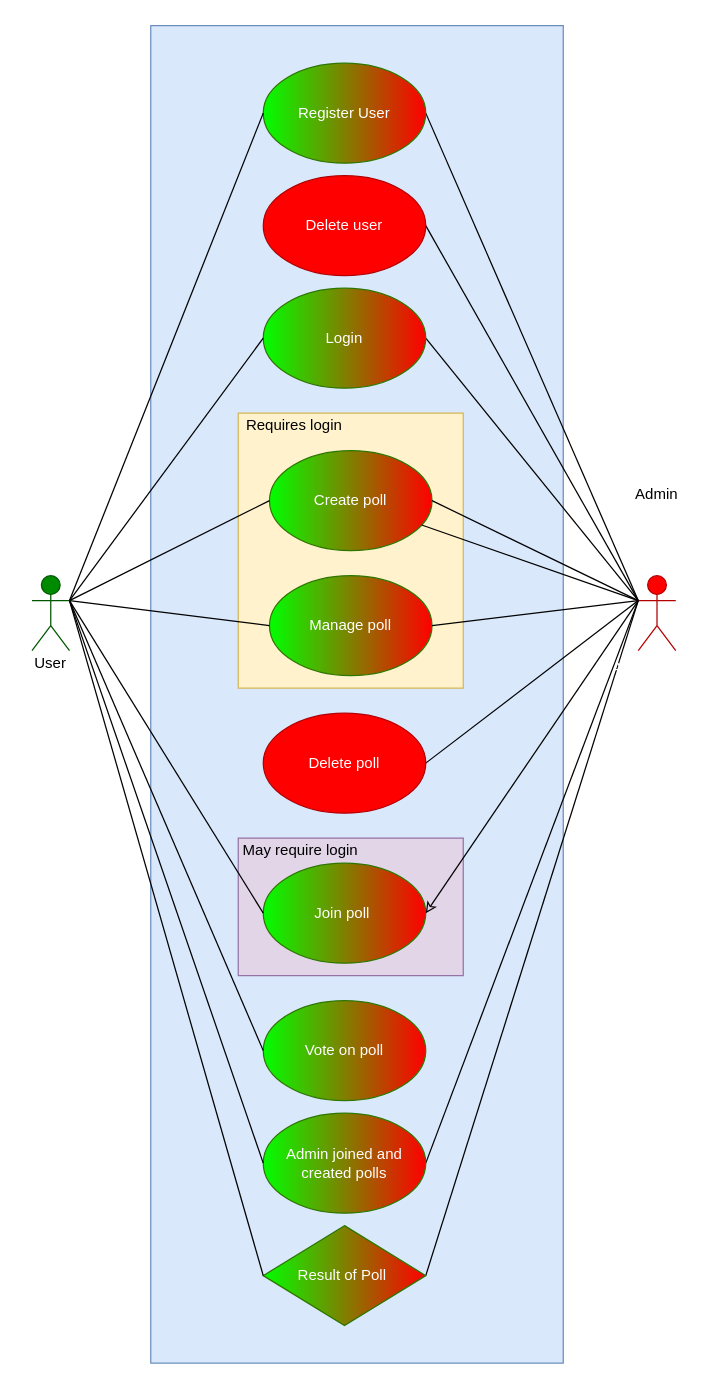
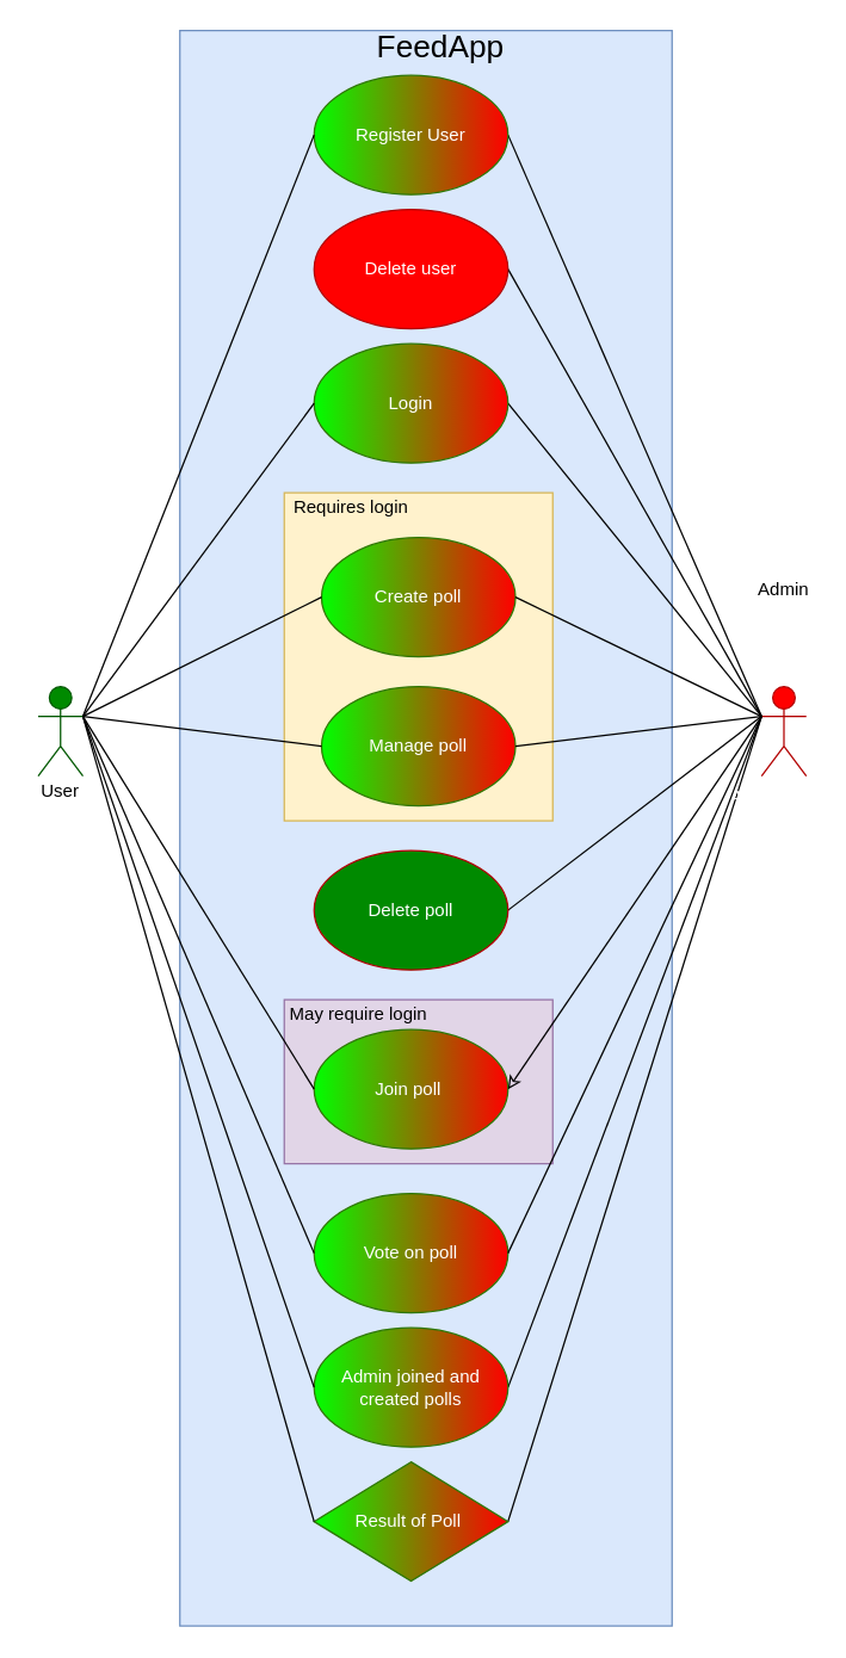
  <mxCell id="0" />
  <mxCell id="1" parent="0" />
  <mxCell id="2" value="User" style="shape=umlActor;verticalLabelPosition=bottom;verticalAlign=top;html=1;outlineConnect=0;fillColor=#008a00;strokeColor=#005700;fontColor=#ffffff;" parent="1" vertex="1"><mxGeometry x="25" y="460" width="30" height="60" as="geometry" /></mxCell>
  <mxCell id="3" value="" style="rounded=0;whiteSpace=wrap;html=1;fillColor=#dae8fc;strokeColor=#6c8ebf;" parent="1" vertex="1"><mxGeometry x="120" y="20" width="330" height="1070" as="geometry" /></mxCell>
  <mxCell id="4" style="edgeStyle=none;rounded=0;orthogonalLoop=1;jettySize=auto;html=1;exitX=0;exitY=0.333;exitDx=0;exitDy=0;exitPerimeter=0;entryX=1;entryY=0.5;entryDx=0;entryDy=0;entryPerimeter=0;endArrow=none;endFill=0;" parent="1" source="10" edge="1"><mxGeometry relative="1" as="geometry"><mxPoint x="340" y="90" as="targetPoint" /></mxGeometry></mxCell>
  <mxCell id="5" style="edgeStyle=none;rounded=0;orthogonalLoop=1;jettySize=auto;html=1;exitX=0;exitY=0.333;exitDx=0;exitDy=0;exitPerimeter=0;entryX=1;entryY=0.5;entryDx=0;entryDy=0;endArrow=none;endFill=0;" parent="1" source="10" target="35" edge="1"><mxGeometry relative="1" as="geometry" /></mxCell>
  <mxCell id="6" style="edgeStyle=none;rounded=0;orthogonalLoop=1;jettySize=auto;html=1;exitX=0;exitY=0.333;exitDx=0;exitDy=0;exitPerimeter=0;entryX=1;entryY=0.5;entryDx=0;entryDy=0;endArrow=none;endFill=0;" parent="1" source="10" target="32" edge="1"><mxGeometry relative="1" as="geometry" /></mxCell>
  <mxCell id="7" style="edgeStyle=none;rounded=0;orthogonalLoop=1;jettySize=auto;html=1;exitX=0;exitY=0.333;exitDx=0;exitDy=0;exitPerimeter=0;entryX=1;entryY=0.5;entryDx=0;entryDy=0;endArrow=none;endFill=0;" parent="1" source="10" target="15" edge="1"><mxGeometry relative="1" as="geometry" /></mxCell>
  <mxCell id="8" style="edgeStyle=none;rounded=0;orthogonalLoop=1;jettySize=auto;html=1;exitX=0;exitY=0.333;exitDx=0;exitDy=0;exitPerimeter=0;entryX=1;entryY=0.5;entryDx=0;entryDy=0;endArrow=none;endFill=0;" parent="1" source="10" target="12" edge="1"><mxGeometry relative="1" as="geometry" /></mxCell>
  <mxCell id="9" style="edgeStyle=none;rounded=0;orthogonalLoop=1;jettySize=auto;html=1;exitX=0;exitY=0.333;exitDx=0;exitDy=0;exitPerimeter=0;entryX=1;entryY=0.5;entryDx=0;entryDy=0;endArrow=none;endFill=0;" parent="1" source="10" target="14" edge="1"><mxGeometry relative="1" as="geometry" /></mxCell>
  <mxCell id="10" value="Administrator" style="shape=umlActor;verticalLabelPosition=bottom;verticalAlign=top;html=1;outlineConnect=0;strokeColor=#B20000;fontColor=#ffffff;fillColor=#FF0000;" parent="1" vertex="1"><mxGeometry x="510" y="460" width="30" height="60" as="geometry" /></mxCell>
  <mxCell id="11" value="Vote on poll" style="ellipse;whiteSpace=wrap;html=1;strokeColor=#2D7600;fontColor=#ffffff;gradientColor=#FF0000;gradientDirection=east;fillColor=#00FF00;" parent="1" vertex="1"><mxGeometry x="210" y="800" width="130" height="80" as="geometry" /></mxCell>
  <mxCell id="12" value="Result of Poll&amp;nbsp;" style="rhombus;whiteSpace=wrap;html=1;strokeColor=#2D7600;fontColor=#ffffff;fillColor=#00FF00;gradientDirection=east;gradientColor=#FF0000;" parent="1" vertex="1"><mxGeometry x="210" y="980" width="130" height="80" as="geometry" /></mxCell>
  <mxCell id="13" value="Register User" style="ellipse;whiteSpace=wrap;html=1;strokeColor=#2D7600;fontColor=#ffffff;gradientDirection=east;gradientColor=#FF0000;fillColor=#00FF00;" parent="1" vertex="1"><mxGeometry x="210" y="50" width="130" height="80" as="geometry" /></mxCell>
  <mxCell id="14" value="Login" style="ellipse;whiteSpace=wrap;html=1;strokeColor=#2D7600;fontColor=#ffffff;gradientDirection=east;gradientColor=#FF0000;fillColor=#00FF00;" parent="1" vertex="1"><mxGeometry x="210" y="230" width="130" height="80" as="geometry" /></mxCell>
  <mxCell id="15" value="Admin joined and created polls" style="ellipse;whiteSpace=wrap;html=1;strokeColor=#2D7600;fontColor=#ffffff;fillColor=#00FF00;gradientDirection=east;gradientColor=#FF0000;" parent="1" vertex="1"><mxGeometry x="210" y="890" width="130" height="80" as="geometry" /></mxCell>
  <mxCell id="16" style="edgeStyle=none;rounded=0;orthogonalLoop=1;jettySize=auto;html=1;entryX=0;entryY=0.5;entryDx=0;entryDy=0;endArrow=none;endFill=0;exitX=1;exitY=0.333;exitDx=0;exitDy=0;exitPerimeter=0;" parent="1" source="2" target="12" edge="1"><mxGeometry relative="1" as="geometry"><mxPoint x="80" y="410" as="sourcePoint" /></mxGeometry></mxCell>
+ <mxCell id="17" value="&lt;font style=&quot;font-size: 21px&quot;&gt;FeedApp&lt;/font&gt;" style="text;html=1;strokeColor=none;fillColor=none;align=center;verticalAlign=middle;whiteSpace=wrap;rounded=0;" parent="1" vertex="1"><mxGeometry x="275" y="20" width="40" height="20" as="geometry" /></mxCell>
  <mxCell id="18" value="" style="rounded=0;whiteSpace=wrap;html=1;fillColor=#fff2cc;strokeColor=#d6b656;" parent="1" vertex="1"><mxGeometry x="190" y="330" width="180" height="220" as="geometry" /></mxCell>
  <mxCell id="19" value="Create poll" style="ellipse;whiteSpace=wrap;html=1;strokeColor=#2D7600;fontColor=#ffffff;gradientDirection=east;gradientColor=#FF0000;fillColor=#00FF00;" parent="1" vertex="1"><mxGeometry x="215" y="360" width="130" height="80" as="geometry" /></mxCell>
  <mxCell id="20" value="" style="endArrow=none;html=1;exitX=1;exitY=0.333;exitDx=0;exitDy=0;exitPerimeter=0;entryX=0;entryY=0.5;entryDx=0;entryDy=0;endFill=0;" parent="1" source="2" target="19" edge="1"><mxGeometry width="50" height="50" relative="1" as="geometry"><mxPoint x="400" y="500" as="sourcePoint" /><mxPoint x="450" y="450" as="targetPoint" /></mxGeometry></mxCell>
  <mxCell id="21" style="edgeStyle=none;rounded=0;orthogonalLoop=1;jettySize=auto;html=1;exitX=0.5;exitY=0;exitDx=0;exitDy=0;" parent="1" source="18" target="18" edge="1"><mxGeometry relative="1" as="geometry" /></mxCell>
  <mxCell id="22" value="Requires login" style="text;html=1;strokeColor=none;fillColor=none;align=center;verticalAlign=middle;whiteSpace=wrap;rounded=0;" parent="1" vertex="1"><mxGeometry x="190" y="330" width="90" height="20" as="geometry" /></mxCell>
  <mxCell id="23" style="edgeStyle=none;rounded=0;orthogonalLoop=1;jettySize=auto;html=1;exitX=1;exitY=0.333;exitDx=0;exitDy=0;exitPerimeter=0;entryX=0;entryY=0.5;entryDx=0;entryDy=0;endArrow=none;endFill=0;" parent="1" source="2" target="13" edge="1"><mxGeometry relative="1" as="geometry" /></mxCell>
  <mxCell id="24" value="" style="rounded=0;whiteSpace=wrap;html=1;fillColor=#e1d5e7;strokeColor=#9673a6;" parent="1" vertex="1"><mxGeometry x="190" y="670" width="180" height="110" as="geometry" /></mxCell>
  <mxCell id="25" value="Join poll&amp;nbsp;" style="ellipse;whiteSpace=wrap;html=1;strokeColor=#2D7600;fontColor=#ffffff;gradientColor=#FF0000;gradientDirection=east;fillColor=#00FF00;" parent="1" vertex="1"><mxGeometry x="210" y="690" width="130" height="80" as="geometry" /></mxCell>
  <mxCell id="26" value="" style="endArrow=none;html=1;exitX=1;exitY=0.333;exitDx=0;exitDy=0;exitPerimeter=0;entryX=0;entryY=0.5;entryDx=0;entryDy=0;endFill=0;" parent="1" source="2" target="25" edge="1"><mxGeometry width="50" height="50" relative="1" as="geometry"><mxPoint x="400" y="500" as="sourcePoint" /><mxPoint x="450" y="450" as="targetPoint" /></mxGeometry></mxCell>
  <mxCell id="27" value="May require login" style="text;html=1;strokeColor=none;fillColor=none;align=center;verticalAlign=middle;whiteSpace=wrap;rounded=0;" parent="1" vertex="1"><mxGeometry x="190" y="670" width="100" height="20" as="geometry" /></mxCell>
  <mxCell id="28" value="Manage poll" style="ellipse;whiteSpace=wrap;html=1;strokeColor=#2D7600;fontColor=#ffffff;gradientDirection=east;gradientColor=#FF0000;fillColor=#00FF00;" parent="1" vertex="1"><mxGeometry x="215" y="460" width="130" height="80" as="geometry" /></mxCell>
  <mxCell id="29" value="" style="endArrow=none;html=1;entryX=0;entryY=0.5;entryDx=0;entryDy=0;exitX=1;exitY=0.333;exitDx=0;exitDy=0;exitPerimeter=0;endFill=0;" parent="1" source="2" target="28" edge="1"><mxGeometry width="50" height="50" relative="1" as="geometry"><mxPoint x="80" y="410" as="sourcePoint" /><mxPoint x="410" y="260" as="targetPoint" /><Array as="points" /></mxGeometry></mxCell>
  <mxCell id="30" style="edgeStyle=none;rounded=0;orthogonalLoop=1;jettySize=auto;html=1;exitX=1;exitY=0.333;exitDx=0;exitDy=0;exitPerimeter=0;entryX=0;entryY=0.5;entryDx=0;entryDy=0;endArrow=none;endFill=0;" parent="1" source="2" target="11" edge="1"><mxGeometry relative="1" as="geometry" /></mxCell>
  <mxCell id="31" style="edgeStyle=none;rounded=0;orthogonalLoop=1;jettySize=auto;html=1;exitX=0;exitY=0.25;exitDx=0;exitDy=0;dashed=1;" parent="1" source="24" target="24" edge="1"><mxGeometry relative="1" as="geometry" /></mxCell>
- <mxCell id="32" value="Delete poll" style="ellipse;whiteSpace=wrap;html=1;strokeColor=#B20000;fontColor=#ffffff;fillColor=#FF0000;" parent="1" vertex="1"><mxGeometry x="210" y="570" width="130" height="80" as="geometry" /></mxCell>
+ <mxCell id="32" value="Delete poll" style="ellipse;whiteSpace=wrap;html=1;strokeColor=#B20000;fontColor=#ffffff;fillColor=#008a00;" parent="1" vertex="1"><mxGeometry x="210" y="570" width="130" height="80" as="geometry" /></mxCell>
  <mxCell id="33" value="User" style="text;html=1;strokeColor=none;fillColor=none;align=center;verticalAlign=middle;whiteSpace=wrap;rounded=0;" parent="1" vertex="1"><mxGeometry x="20" y="520" width="40" height="20" as="geometry" /></mxCell>
  <mxCell id="34" value="Admin" style="text;html=1;strokeColor=none;fillColor=none;align=center;verticalAlign=middle;whiteSpace=wrap;rounded=0;" parent="1" vertex="1"><mxGeometry x="505" y="385" width="40" height="20" as="geometry" /></mxCell>
  <mxCell id="35" value="Delete user" style="ellipse;whiteSpace=wrap;html=1;strokeColor=#B20000;fontColor=#ffffff;fillColor=#FF0000;" parent="1" vertex="1"><mxGeometry x="210" y="140" width="130" height="80" as="geometry" /></mxCell>
  <mxCell id="36" style="rounded=0;orthogonalLoop=1;jettySize=auto;html=1;exitX=1;exitY=0.333;exitDx=0;exitDy=0;exitPerimeter=0;entryX=0;entryY=0.5;entryDx=0;entryDy=0;endArrow=none;endFill=0;" parent="1" source="2" target="14" edge="1"><mxGeometry relative="1" as="geometry" /></mxCell>
  <mxCell id="37" style="edgeStyle=none;rounded=0;orthogonalLoop=1;jettySize=auto;html=1;exitX=1;exitY=0.333;exitDx=0;exitDy=0;exitPerimeter=0;endArrow=none;endFill=0;entryX=0;entryY=0.5;entryDx=0;entryDy=0;" parent="1" source="2" target="15" edge="1"><mxGeometry relative="1" as="geometry" /></mxCell>
  <mxCell id="38" style="edgeStyle=none;rounded=0;orthogonalLoop=1;jettySize=auto;html=1;exitX=0;exitY=0.333;exitDx=0;exitDy=0;exitPerimeter=0;entryX=1;entryY=0.5;entryDx=0;entryDy=0;entryPerimeter=0;endArrow=none;endFill=0;" parent="1" source="10" edge="1"><mxGeometry relative="1" as="geometry"><mxPoint x="345" y="400" as="targetPoint" /></mxGeometry></mxCell>
  <mxCell id="39" style="edgeStyle=none;rounded=0;orthogonalLoop=1;jettySize=auto;html=1;exitX=0;exitY=0.333;exitDx=0;exitDy=0;exitPerimeter=0;entryX=1;entryY=0.5;entryDx=0;entryDy=0;entryPerimeter=0;endArrow=none;endFill=0;" parent="1" source="10" edge="1"><mxGeometry relative="1" as="geometry"><mxPoint x="345" y="500" as="targetPoint" /></mxGeometry></mxCell>
  <mxCell id="40" style="rounded=0;orthogonalLoop=1;jettySize=auto;html=1;exitX=0;exitY=0.333;exitDx=0;exitDy=0;exitPerimeter=0;entryX=1;entryY=0.5;entryDx=0;entryDy=0;endArrow=classic;endFill=0;" parent="1" source="10" target="25" edge="1"><mxGeometry relative="1" as="geometry" /></mxCell>
- <mxCell id="41" style="edgeStyle=none;rounded=0;orthogonalLoop=1;jettySize=auto;html=1;exitX=0;exitY=0.333;exitDx=0;exitDy=0;exitPerimeter=0;endArrow=none;endFill=0;" parent="1" source="10" target="19" edge="1"><mxGeometry relative="1" as="geometry" /></mxCell>
+ <mxCell id="41" style="edgeStyle=none;rounded=0;orthogonalLoop=1;jettySize=auto;html=1;exitX=0;exitY=0.333;exitDx=0;exitDy=0;exitPerimeter=0;entryX=1;entryY=0.5;entryDx=0;entryDy=0;endArrow=none;endFill=0;" parent="1" source="10" target="11" edge="1"><mxGeometry relative="1" as="geometry" /></mxCell>
